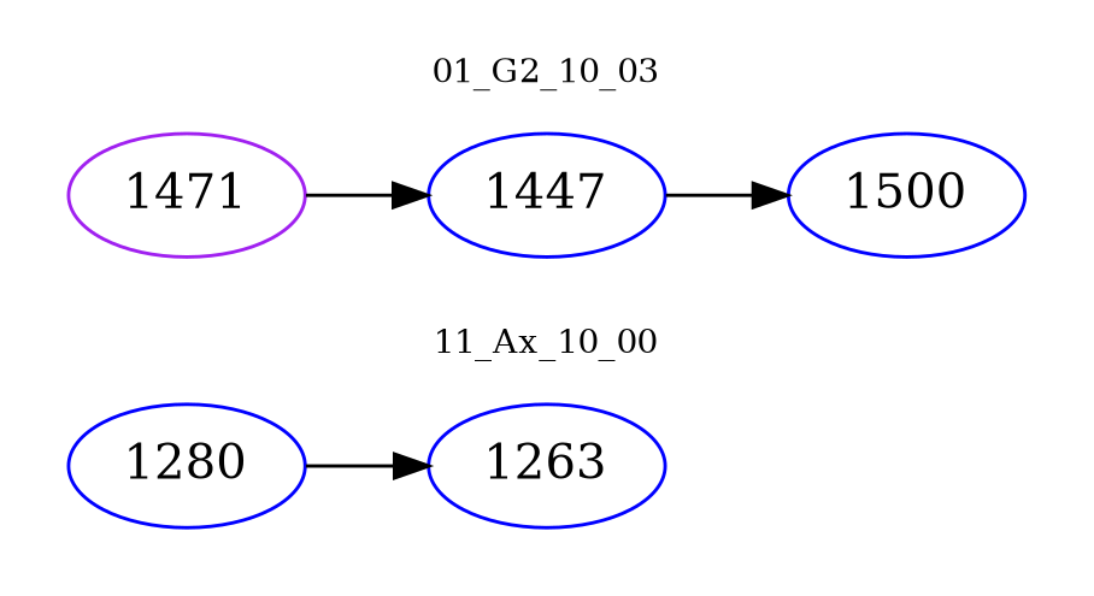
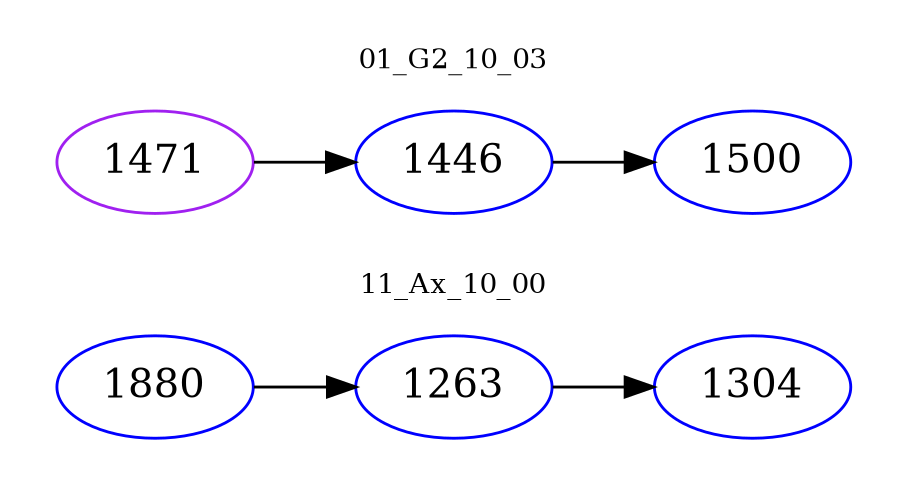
  digraph {
    rankdir=LR
    node [color=blue]
    edge [color=black]
-   n1 [label=1280]
+   n1 [label=1880]
    n2 [label=1263]
+   n3 [label=1304]
    n4 [color=purple label=1471]
-   n5 [label=1447]
+   n5 [label=1446]
    n6 [label=1500]
    subgraph cluster_1 {
      color=white
      fontsize=10
      label="11_Ax_10_00"
      n1
      n2
+     n3
    }
    subgraph cluster_2 {
      color=white
      fontsize=10
      label="01_G2_10_03"
      n4
      n5
      n6
    }
    n1 -> n2
+   n2 -> n3
    n4 -> n5
    n5 -> n6
  }
